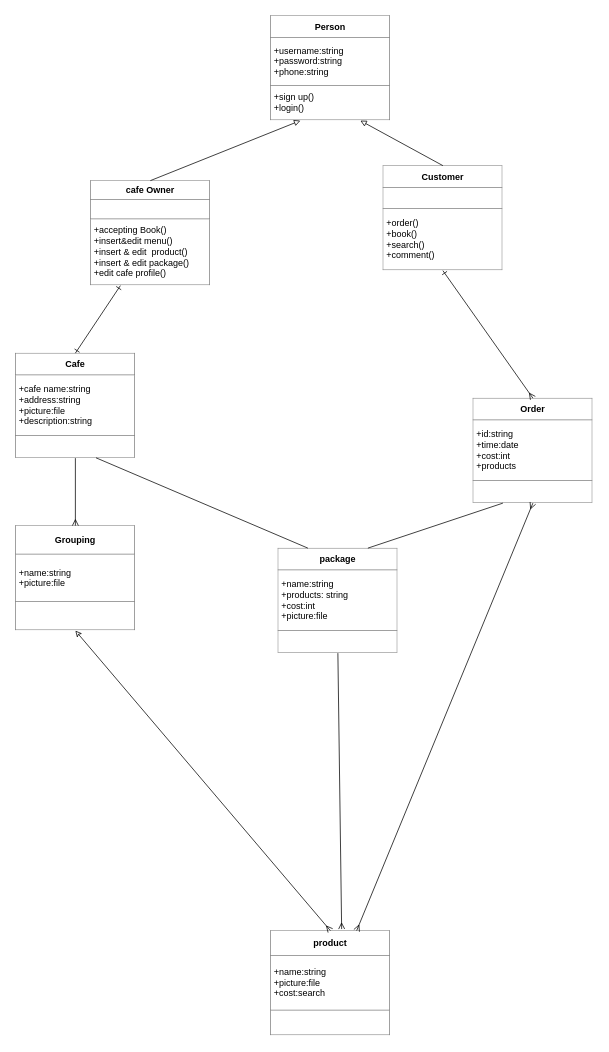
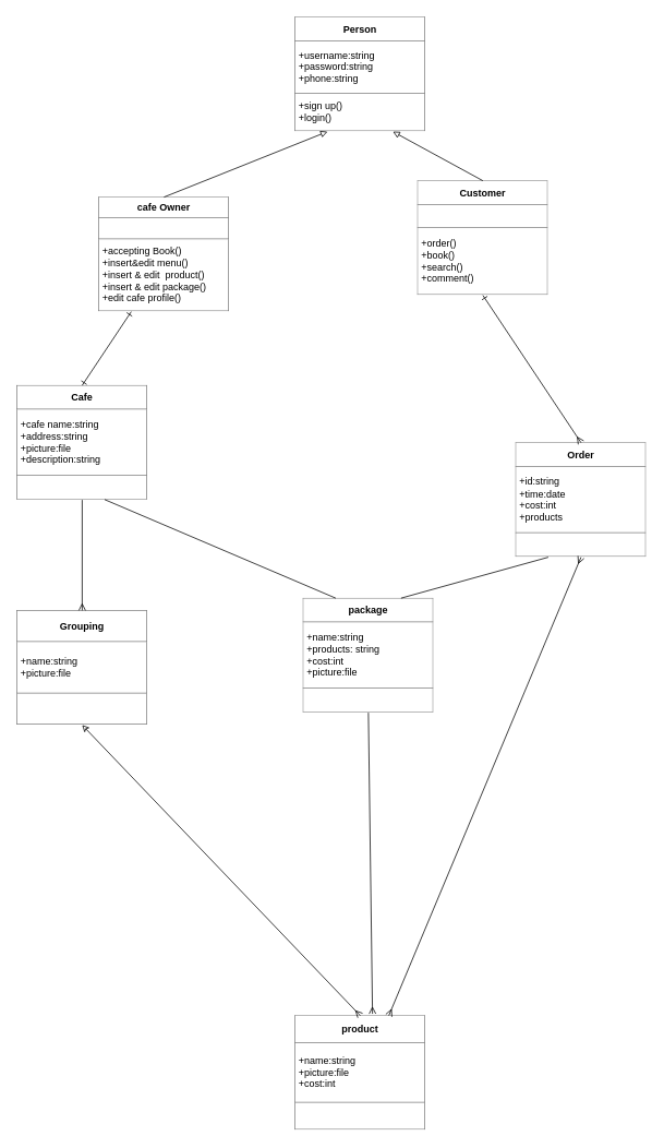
  <mxCell id="0" />
  <mxCell id="1" parent="0" />
  <mxCell id="2" value="&lt;table border=&quot;1&quot; width=&quot;100%&quot; cellpadding=&quot;4&quot; style=&quot;width: 100% ; height: 100% ; border-collapse: collapse&quot;&gt;&lt;tbody&gt;&lt;tr&gt;&lt;th align=&quot;center&quot;&gt;Person&lt;/th&gt;&lt;/tr&gt;&lt;tr&gt;&lt;td&gt;+username:string&lt;br&gt;+password:string&lt;br&gt;+phone:string&lt;/td&gt;&lt;/tr&gt;&lt;tr&gt;&lt;td&gt;+sign up()&lt;br&gt;+login()&lt;br&gt;&lt;/td&gt;&lt;/tr&gt;&lt;/tbody&gt;&lt;/table&gt;" style="text;html=1;strokeColor=none;fillColor=none;overflow=fill;strokeWidth=15;perimeterSpacing=0;" vertex="1" parent="1"><mxGeometry x="360" y="20" width="160" height="140" as="geometry" /></mxCell>
  <mxCell id="3" value="&lt;table border=&quot;1&quot; width=&quot;100%&quot; cellpadding=&quot;4&quot; style=&quot;width: 100% ; height: 100% ; border-collapse: collapse&quot;&gt;&lt;tbody&gt;&lt;tr&gt;&lt;th align=&quot;center&quot;&gt;Customer&lt;/th&gt;&lt;/tr&gt;&lt;tr&gt;&lt;td align=&quot;center&quot;&gt;&lt;br&gt;&lt;/td&gt;&lt;/tr&gt;&lt;tr&gt;&lt;td&gt;+order()&lt;br&gt;+book()&lt;br&gt;+search()&lt;br&gt;+comment()&lt;/td&gt;&lt;/tr&gt;&lt;/tbody&gt;&lt;/table&gt;" style="text;html=1;strokeColor=none;fillColor=none;overflow=fill;" vertex="1" parent="1"><mxGeometry x="510" y="220" width="160" height="140" as="geometry" /></mxCell>
  <mxCell id="4" value="&lt;table border=&quot;1&quot; width=&quot;100%&quot; cellpadding=&quot;4&quot; style=&quot;width: 100% ; height: 100% ; border-collapse: collapse&quot;&gt;&lt;tbody&gt;&lt;tr&gt;&lt;th align=&quot;center&quot;&gt;cafe Owner&lt;/th&gt;&lt;/tr&gt;&lt;tr&gt;&lt;td align=&quot;center&quot;&gt;&lt;br&gt;&lt;/td&gt;&lt;/tr&gt;&lt;tr&gt;&lt;td&gt;+accepting Book()&lt;br&gt;+insert&amp;amp;edit menu()&lt;br&gt;+insert &amp;amp; edit&amp;nbsp; product()&lt;br&gt;+insert &amp;amp; edit package()&lt;br&gt;+edit cafe profile()&lt;/td&gt;&lt;/tr&gt;&lt;/tbody&gt;&lt;/table&gt;" style="text;html=1;strokeColor=none;fillColor=none;overflow=fill;" vertex="1" parent="1"><mxGeometry x="120" y="240" width="160" height="140" as="geometry" /></mxCell>
  <mxCell id="5" value="" style="endArrow=block;html=1;entryX=0.25;entryY=1;entryDx=0;entryDy=0;exitX=0.5;exitY=0;exitDx=0;exitDy=0;endFill=0;" edge="1" parent="1" source="4" target="2"><mxGeometry width="50" height="50" relative="1" as="geometry"><mxPoint x="110" y="420" as="sourcePoint" /><mxPoint x="160" y="370" as="targetPoint" /></mxGeometry></mxCell>
  <mxCell id="6" value="" style="endArrow=block;html=1;entryX=0.75;entryY=1;entryDx=0;entryDy=0;exitX=0.5;exitY=0;exitDx=0;exitDy=0;endFill=0;" edge="1" parent="1" source="3" target="2"><mxGeometry width="50" height="50" relative="1" as="geometry"><mxPoint x="650" y="120" as="sourcePoint" /><mxPoint x="700" y="70" as="targetPoint" /></mxGeometry></mxCell>
- <mxCell id="7" value="&lt;table border=&quot;1&quot; width=&quot;100%&quot; cellpadding=&quot;4&quot; style=&quot;width: 100% ; height: 100% ; border-collapse: collapse&quot;&gt;&lt;tbody&gt;&lt;tr&gt;&lt;th&gt;product&lt;/th&gt;&lt;/tr&gt;&lt;tr&gt;&lt;td&gt;&lt;div style=&quot;text-align: left&quot;&gt;&lt;span&gt;+name:string&lt;/span&gt;&lt;/div&gt;&lt;div style=&quot;text-align: left&quot;&gt;&lt;span&gt;+picture:file&lt;/span&gt;&lt;/div&gt;&lt;div style=&quot;text-align: left&quot;&gt;&lt;span&gt;+cost:search&lt;/span&gt;&lt;/div&gt;&lt;/td&gt;&lt;/tr&gt;&lt;tr&gt;&lt;td&gt;&lt;br&gt;&lt;/td&gt;&lt;/tr&gt;&lt;/tbody&gt;&lt;/table&gt;" style="text;html=1;strokeColor=none;fillColor=none;overflow=fill;align=center;" vertex="1" parent="1"><mxGeometry x="360" y="1240" width="160" height="140" as="geometry" /></mxCell>
+ <mxCell id="7" value="&lt;table border=&quot;1&quot; width=&quot;100%&quot; cellpadding=&quot;4&quot; style=&quot;width: 100% ; height: 100% ; border-collapse: collapse&quot;&gt;&lt;tbody&gt;&lt;tr&gt;&lt;th&gt;product&lt;/th&gt;&lt;/tr&gt;&lt;tr&gt;&lt;td&gt;&lt;div style=&quot;text-align: left&quot;&gt;&lt;span&gt;+name:string&lt;/span&gt;&lt;/div&gt;&lt;div style=&quot;text-align: left&quot;&gt;&lt;span&gt;+picture:file&lt;/span&gt;&lt;/div&gt;&lt;div style=&quot;text-align: left&quot;&gt;&lt;span&gt;+cost:int&lt;/span&gt;&lt;/div&gt;&lt;/td&gt;&lt;/tr&gt;&lt;tr&gt;&lt;td&gt;&lt;br&gt;&lt;/td&gt;&lt;/tr&gt;&lt;/tbody&gt;&lt;/table&gt;" style="text;html=1;strokeColor=none;fillColor=none;overflow=fill;align=center;" vertex="1" parent="1"><mxGeometry x="360" y="1240" width="160" height="140" as="geometry" /></mxCell>
  <mxCell id="8" value="&lt;table border=&quot;1&quot; width=&quot;100%&quot; cellpadding=&quot;4&quot; style=&quot;width: 100% ; height: 100% ; border-collapse: collapse&quot;&gt;&lt;tbody&gt;&lt;tr&gt;&lt;th&gt;Cafe&lt;/th&gt;&lt;/tr&gt;&lt;tr&gt;&lt;td&gt;&lt;div style=&quot;text-align: left&quot;&gt;&lt;span&gt;+cafe name:string&lt;/span&gt;&lt;/div&gt;&lt;div style=&quot;text-align: left&quot;&gt;&lt;span&gt;+address:string&lt;/span&gt;&lt;/div&gt;&lt;div style=&quot;text-align: left&quot;&gt;&lt;span&gt;+picture:file&lt;/span&gt;&lt;/div&gt;&lt;div style=&quot;text-align: left&quot;&gt;&lt;span&gt;+description:string&lt;/span&gt;&lt;/div&gt;&lt;/td&gt;&lt;/tr&gt;&lt;tr&gt;&lt;td&gt;&lt;br&gt;&lt;/td&gt;&lt;/tr&gt;&lt;/tbody&gt;&lt;/table&gt;" style="text;html=1;strokeColor=none;fillColor=none;overflow=fill;align=center;" vertex="1" parent="1"><mxGeometry x="20" y="470" width="160" height="140" as="geometry" /></mxCell>
  <mxCell id="9" value="" style="endArrow=ERone;html=1;entryX=0.25;entryY=1;entryDx=0;entryDy=0;exitX=0.5;exitY=0;exitDx=0;exitDy=0;endFill=0;startArrow=ERone;startFill=0;" edge="1" parent="1" source="8" target="4"><mxGeometry width="50" height="50" relative="1" as="geometry"><mxPoint x="20" y="680" as="sourcePoint" /><mxPoint x="70" y="630" as="targetPoint" /></mxGeometry></mxCell>
- <mxCell id="10" value="&lt;table border=&quot;1&quot; width=&quot;100%&quot; cellpadding=&quot;4&quot; style=&quot;width: 100% ; height: 100% ; border-collapse: collapse&quot;&gt;&lt;tbody&gt;&lt;tr&gt;&lt;th align=&quot;center&quot;&gt;Grouping&lt;/th&gt;&lt;/tr&gt;&lt;tr&gt;&lt;td&gt;+name:string&lt;br&gt;+picture:file&lt;/td&gt;&lt;/tr&gt;&lt;tr&gt;&lt;td align=&quot;center&quot;&gt;&lt;br&gt;&lt;/td&gt;&lt;/tr&gt;&lt;/tbody&gt;&lt;/table&gt;" style="text;html=1;strokeColor=none;fillColor=none;overflow=fill;" vertex="1" parent="1"><mxGeometry x="20" y="700" width="160" height="140" as="geometry" /></mxCell>
+ <mxCell id="10" value="&lt;table border=&quot;1&quot; width=&quot;100%&quot; cellpadding=&quot;4&quot; style=&quot;width: 100% ; height: 100% ; border-collapse: collapse&quot;&gt;&lt;tbody&gt;&lt;tr&gt;&lt;th align=&quot;center&quot;&gt;Grouping&lt;/th&gt;&lt;/tr&gt;&lt;tr&gt;&lt;td&gt;+name:string&lt;br&gt;+picture:file&lt;/td&gt;&lt;/tr&gt;&lt;tr&gt;&lt;td align=&quot;center&quot;&gt;&lt;br&gt;&lt;/td&gt;&lt;/tr&gt;&lt;/tbody&gt;&lt;/table&gt;" style="text;html=1;strokeColor=none;fillColor=none;overflow=fill;" vertex="1" parent="1"><mxGeometry x="20" y="745" width="160" height="140" as="geometry" /></mxCell>
  <mxCell id="11" value="" style="endArrow=none;html=1;entryX=0.5;entryY=1;entryDx=0;entryDy=0;endFill=0;startArrow=ERmany;startFill=0;" edge="1" parent="1" source="10" target="8"><mxGeometry width="50" height="50" relative="1" as="geometry"><mxPoint x="20" y="920" as="sourcePoint" /><mxPoint x="70" y="870" as="targetPoint" /></mxGeometry></mxCell>
  <mxCell id="12" value="" style="endArrow=classic;html=1;entryX=0.5;entryY=1;entryDx=0;entryDy=0;exitX=0.5;exitY=0;exitDx=0;exitDy=0;endFill=0;startArrow=ERmany;startFill=0;" edge="1" parent="1" source="7" target="10"><mxGeometry width="50" height="50" relative="1" as="geometry"><mxPoint x="20" y="1000" as="sourcePoint" /><mxPoint x="70" y="950" as="targetPoint" /></mxGeometry></mxCell>
- <mxCell id="13" value="&lt;table border=&quot;1&quot; width=&quot;100%&quot; cellpadding=&quot;4&quot; style=&quot;width: 100% ; height: 100% ; border-collapse: collapse&quot;&gt;&lt;tbody&gt;&lt;tr&gt;&lt;th align=&quot;center&quot;&gt;Order&lt;/th&gt;&lt;/tr&gt;&lt;tr&gt;&lt;td&gt;+id:string&lt;br&gt;+time:date&lt;br&gt;+cost:int&lt;br&gt;+products&lt;br&gt;&lt;/td&gt;&lt;/tr&gt;&lt;tr&gt;&lt;td align=&quot;center&quot;&gt;&lt;br&gt;&lt;/td&gt;&lt;/tr&gt;&lt;/tbody&gt;&lt;/table&gt;" style="text;html=1;strokeColor=none;fillColor=none;overflow=fill;" vertex="1" parent="1"><mxGeometry x="630" y="530" width="160" height="140" as="geometry" /></mxCell>
+ <mxCell id="13" value="&lt;table border=&quot;1&quot; width=&quot;100%&quot; cellpadding=&quot;4&quot; style=&quot;width: 100% ; height: 100% ; border-collapse: collapse&quot;&gt;&lt;tbody&gt;&lt;tr&gt;&lt;th align=&quot;center&quot;&gt;Order&lt;/th&gt;&lt;/tr&gt;&lt;tr&gt;&lt;td&gt;+id:string&lt;br&gt;+time:date&lt;br&gt;+cost:int&lt;br&gt;+products&lt;br&gt;&lt;/td&gt;&lt;/tr&gt;&lt;tr&gt;&lt;td align=&quot;center&quot;&gt;&lt;br&gt;&lt;/td&gt;&lt;/tr&gt;&lt;/tbody&gt;&lt;/table&gt;" style="text;html=1;strokeColor=none;fillColor=none;overflow=fill;" vertex="1" parent="1"><mxGeometry x="630" y="540" width="160" height="140" as="geometry" /></mxCell>
  <mxCell id="14" value="" style="endArrow=ERone;html=1;entryX=0.5;entryY=1;entryDx=0;entryDy=0;exitX=0.5;exitY=0;exitDx=0;exitDy=0;endFill=0;startArrow=ERmany;startFill=0;" edge="1" parent="1" source="13" target="3"><mxGeometry width="50" height="50" relative="1" as="geometry"><mxPoint x="715" y="471" as="sourcePoint" /><mxPoint x="765" y="421" as="targetPoint" /></mxGeometry></mxCell>
  <mxCell id="15" value="" style="endArrow=ERmany;html=1;entryX=0.5;entryY=1;entryDx=0;entryDy=0;exitX=0.719;exitY=0;exitDx=0;exitDy=0;exitPerimeter=0;endFill=0;startArrow=ERmany;startFill=0;" edge="1" parent="1" source="7" target="13"><mxGeometry width="50" height="50" relative="1" as="geometry"><mxPoint x="580" y="790" as="sourcePoint" /><mxPoint x="630" y="740" as="targetPoint" /></mxGeometry></mxCell>
  <mxCell id="16" value="&lt;table border=&quot;1&quot; width=&quot;100%&quot; cellpadding=&quot;4&quot; style=&quot;width: 100% ; height: 100% ; border-collapse: collapse&quot;&gt;&lt;tbody&gt;&lt;tr&gt;&lt;th align=&quot;center&quot;&gt;package&lt;/th&gt;&lt;/tr&gt;&lt;tr&gt;&lt;td&gt;+name:string&lt;br&gt;+products: string&lt;br&gt;+cost:int&lt;br&gt;+picture:file&lt;/td&gt;&lt;/tr&gt;&lt;tr&gt;&lt;td align=&quot;center&quot;&gt;&lt;br&gt;&lt;/td&gt;&lt;/tr&gt;&lt;/tbody&gt;&lt;/table&gt;" style="text;html=1;strokeColor=none;fillColor=none;overflow=fill;" vertex="1" parent="1"><mxGeometry x="370" y="730" width="160" height="140" as="geometry" /></mxCell>
  <mxCell id="17" value="" style="endArrow=none;html=1;exitX=0.672;exitY=0.997;exitDx=0;exitDy=0;exitPerimeter=0;entryX=0.25;entryY=0;entryDx=0;entryDy=0;" edge="1" parent="1" source="8" target="16"><mxGeometry width="50" height="50" relative="1" as="geometry"><mxPoint x="295" y="614" as="sourcePoint" /><mxPoint x="345" y="564" as="targetPoint" /></mxGeometry></mxCell>
  <mxCell id="18" value="" style="endArrow=none;html=1;entryX=0.5;entryY=1;entryDx=0;entryDy=0;exitX=0.594;exitY=-0.015;exitDx=0;exitDy=0;exitPerimeter=0;startArrow=ERmany;startFill=0;" edge="1" parent="1" source="7" target="16"><mxGeometry width="50" height="50" relative="1" as="geometry"><mxPoint x="295" y="870" as="sourcePoint" /><mxPoint x="345" y="820" as="targetPoint" /></mxGeometry></mxCell>
  <mxCell id="19" value="" style="endArrow=none;html=1;entryX=0.25;entryY=1;entryDx=0;entryDy=0;exitX=0.75;exitY=0;exitDx=0;exitDy=0;endFill=0;" edge="1" parent="1" source="16" target="13"><mxGeometry width="50" height="50" relative="1" as="geometry"><mxPoint x="460" y="660" as="sourcePoint" /><mxPoint x="510" y="610" as="targetPoint" /></mxGeometry></mxCell>
